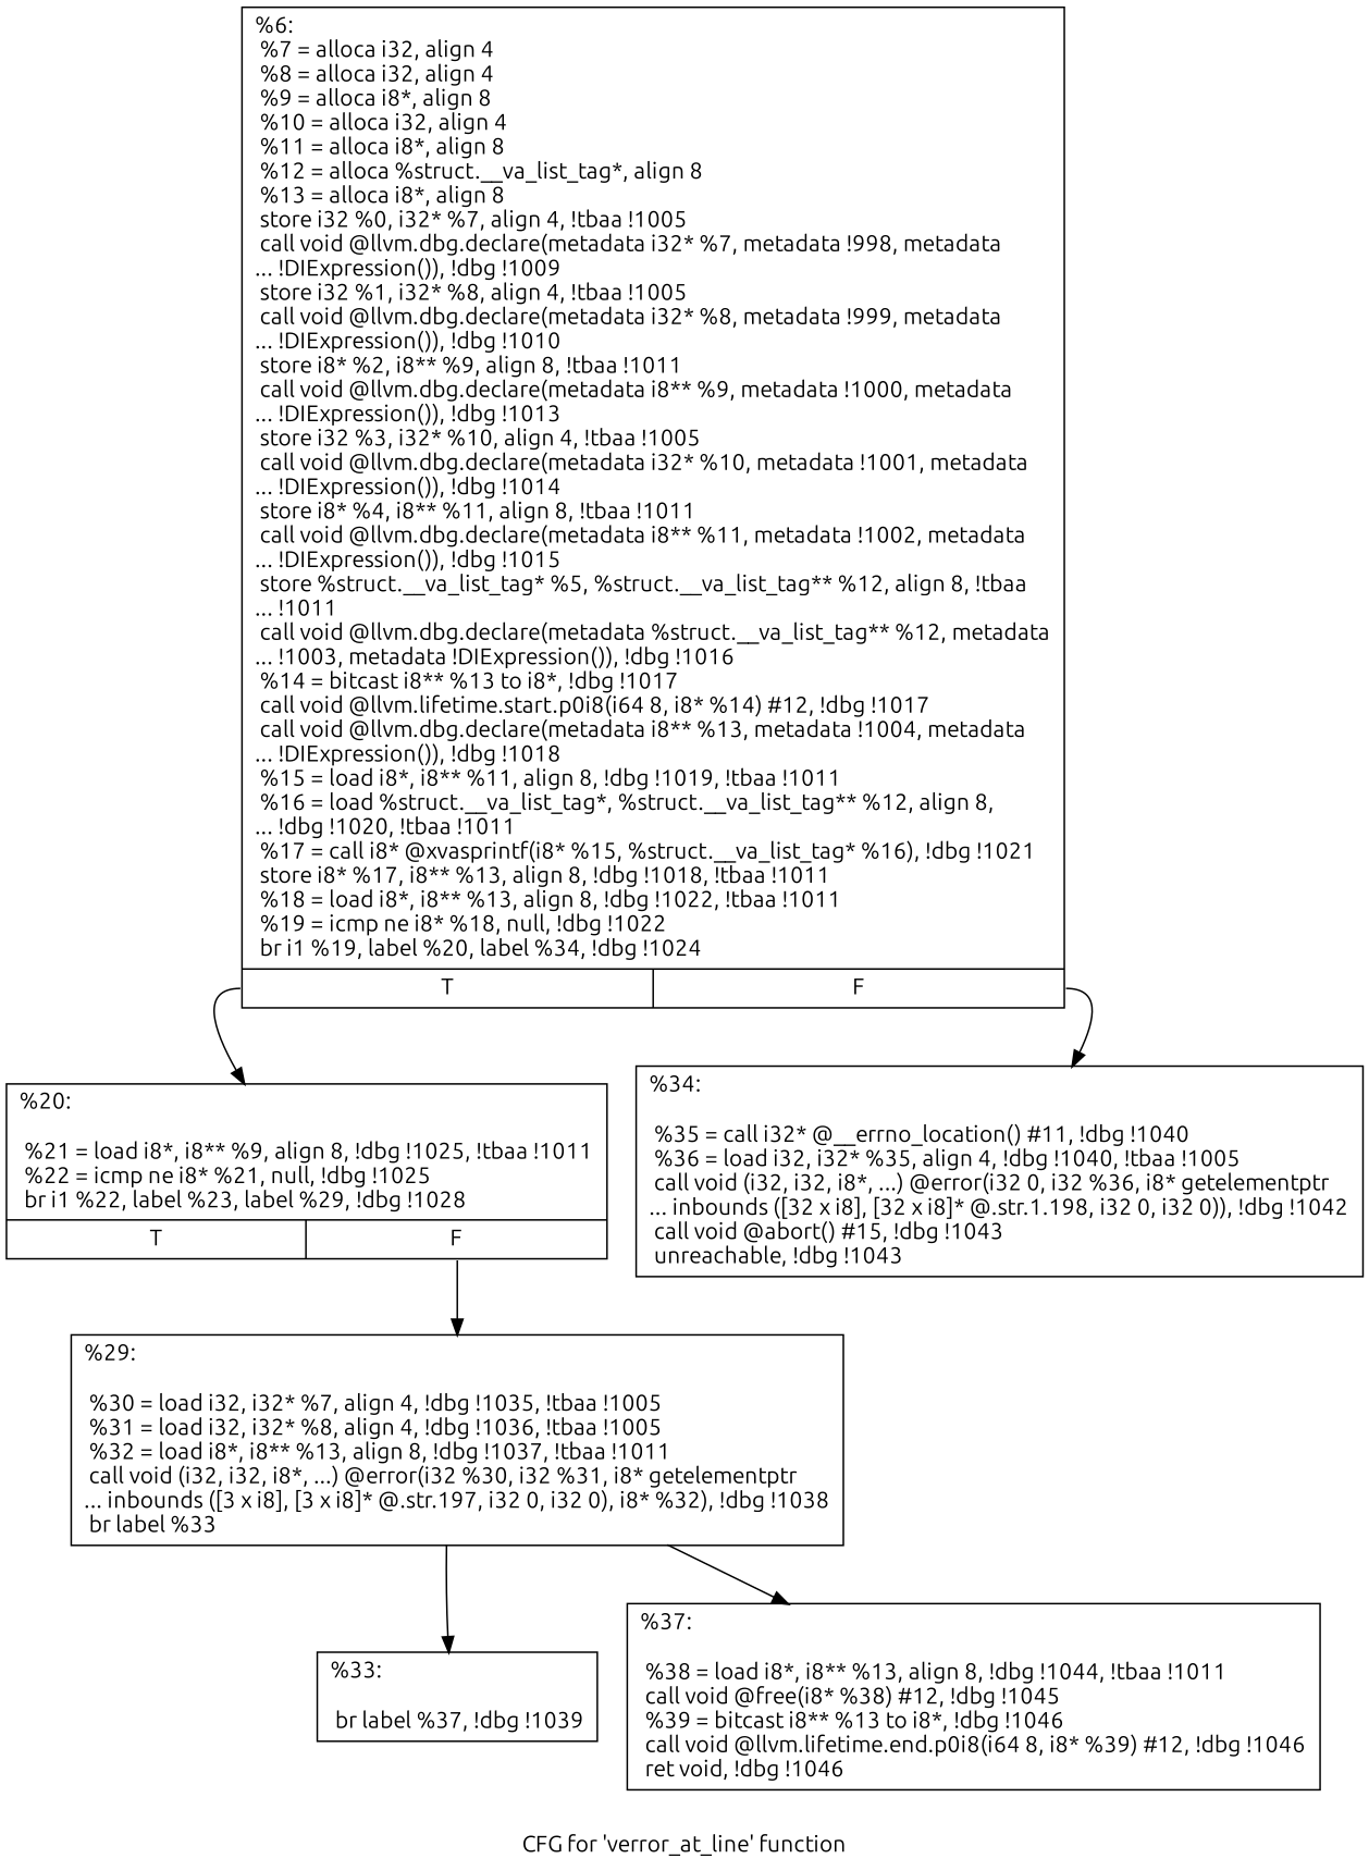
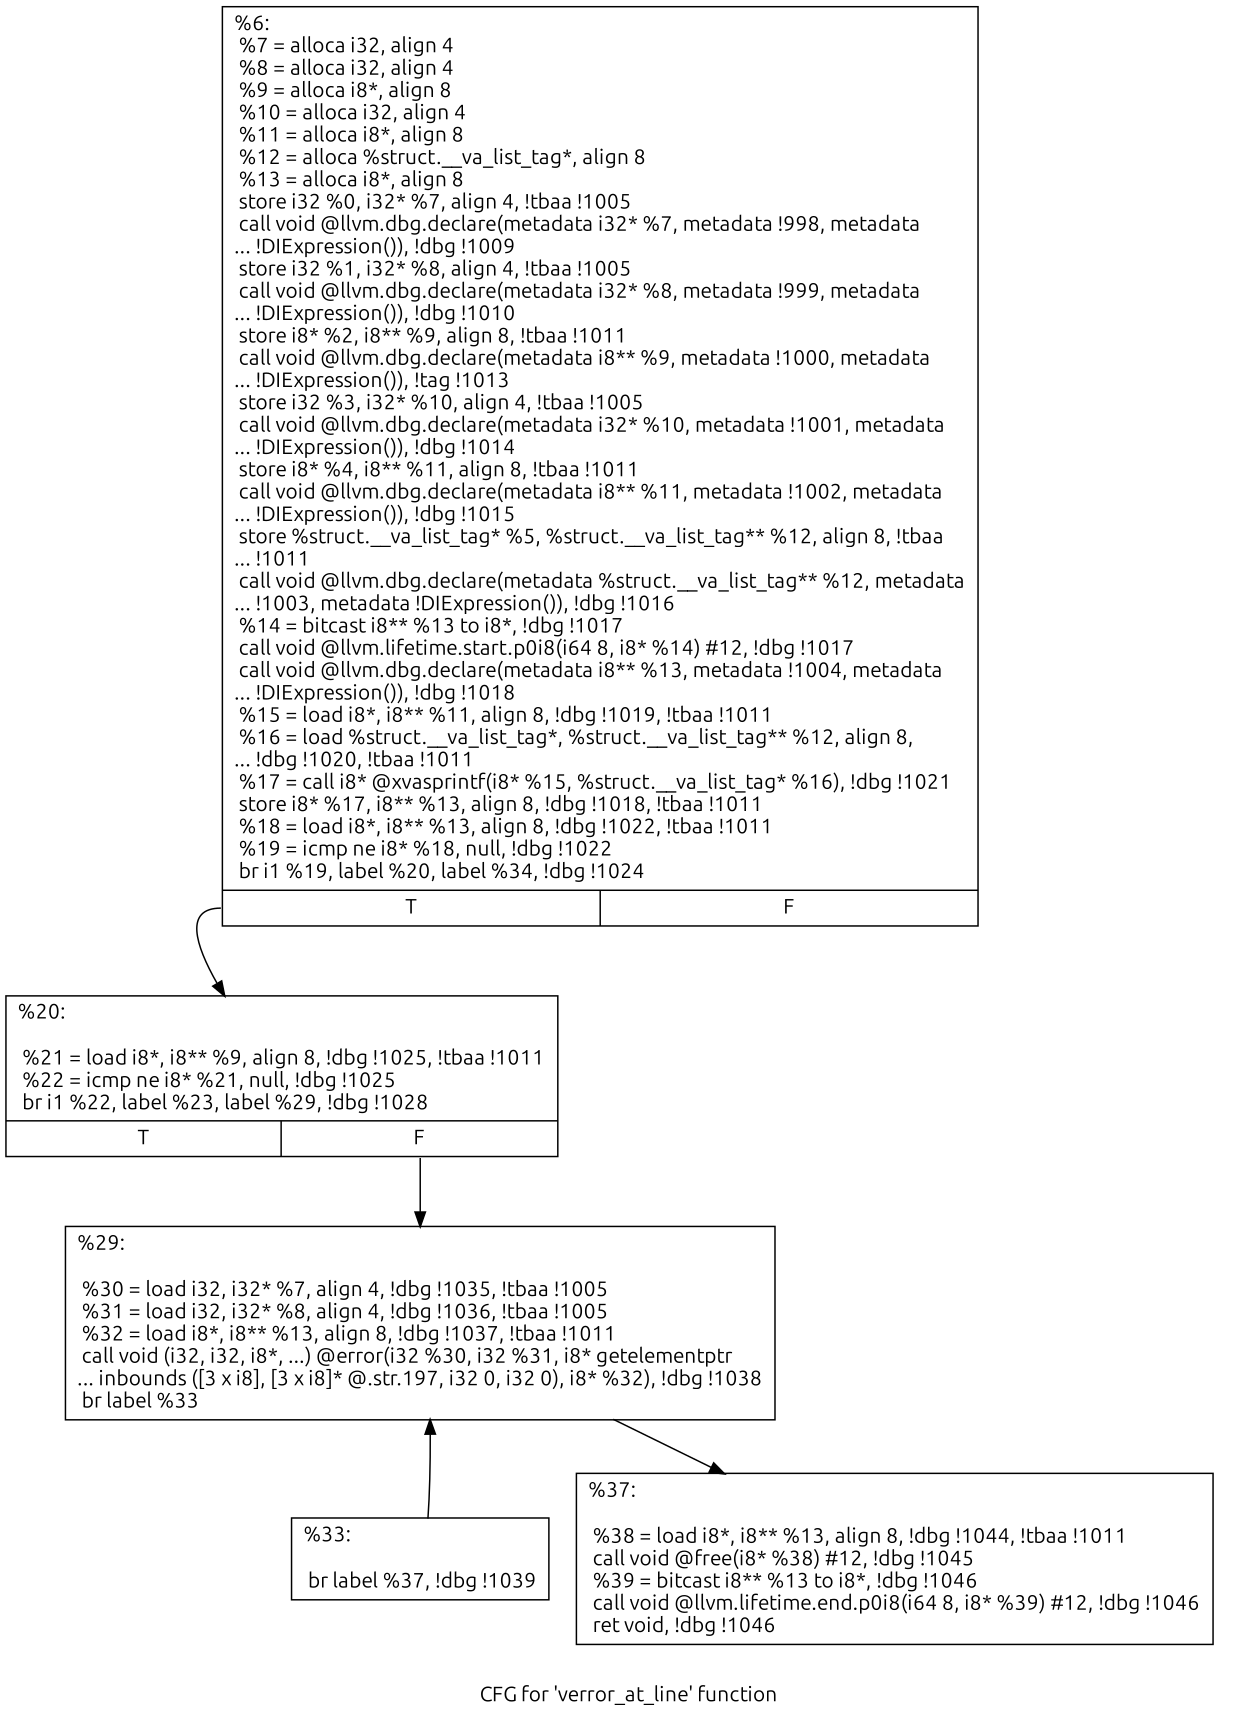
  digraph {
    fontname=Ubuntu
    label="CFG for 'verror_at_line' function"
    node [fontname=Ubuntu shape=record]
    edge [fontname=Ubuntu]
-   n1 [label="{%6:\l  %7 = alloca i32, align 4\l  %8 = alloca i32, align 4\l  %9 = alloca i8*, align 8\l  %10 = alloca i32, align 4\l  %11 = alloca i8*, align 8\l  %12 = alloca %struct.__va_list_tag*, align 8\l  %13 = alloca i8*, align 8\l  store i32 %0, i32* %7, align 4, !tbaa !1005\l  call void @llvm.dbg.declare(metadata i32* %7, metadata !998, metadata\l... !DIExpression()), !dbg !1009\l  store i32 %1, i32* %8, align 4, !tbaa !1005\l  call void @llvm.dbg.declare(metadata i32* %8, metadata !999, metadata\l... !DIExpression()), !dbg !1010\l  store i8* %2, i8** %9, align 8, !tbaa !1011\l  call void @llvm.dbg.declare(metadata i8** %9, metadata !1000, metadata\l... !DIExpression()), !dbg !1013\l  store i32 %3, i32* %10, align 4, !tbaa !1005\l  call void @llvm.dbg.declare(metadata i32* %10, metadata !1001, metadata\l... !DIExpression()), !dbg !1014\l  store i8* %4, i8** %11, align 8, !tbaa !1011\l  call void @llvm.dbg.declare(metadata i8** %11, metadata !1002, metadata\l... !DIExpression()), !dbg !1015\l  store %struct.__va_list_tag* %5, %struct.__va_list_tag** %12, align 8, !tbaa\l... !1011\l  call void @llvm.dbg.declare(metadata %struct.__va_list_tag** %12, metadata\l... !1003, metadata !DIExpression()), !dbg !1016\l  %14 = bitcast i8** %13 to i8*, !dbg !1017\l  call void @llvm.lifetime.start.p0i8(i64 8, i8* %14) #12, !dbg !1017\l  call void @llvm.dbg.declare(metadata i8** %13, metadata !1004, metadata\l... !DIExpression()), !dbg !1018\l  %15 = load i8*, i8** %11, align 8, !dbg !1019, !tbaa !1011\l  %16 = load %struct.__va_list_tag*, %struct.__va_list_tag** %12, align 8,\l... !dbg !1020, !tbaa !1011\l  %17 = call i8* @xvasprintf(i8* %15, %struct.__va_list_tag* %16), !dbg !1021\l  store i8* %17, i8** %13, align 8, !dbg !1018, !tbaa !1011\l  %18 = load i8*, i8** %13, align 8, !dbg !1022, !tbaa !1011\l  %19 = icmp ne i8* %18, null, !dbg !1022\l  br i1 %19, label %20, label %34, !dbg !1024\l|{<s0>T|<s1>F}}"]
+   n1 [label="{%6:\l  %7 = alloca i32, align 4\l  %8 = alloca i32, align 4\l  %9 = alloca i8*, align 8\l  %10 = alloca i32, align 4\l  %11 = alloca i8*, align 8\l  %12 = alloca %struct.__va_list_tag*, align 8\l  %13 = alloca i8*, align 8\l  store i32 %0, i32* %7, align 4, !tbaa !1005\l  call void @llvm.dbg.declare(metadata i32* %7, metadata !998, metadata\l... !DIExpression()), !dbg !1009\l  store i32 %1, i32* %8, align 4, !tbaa !1005\l  call void @llvm.dbg.declare(metadata i32* %8, metadata !999, metadata\l... !DIExpression()), !dbg !1010\l  store i8* %2, i8** %9, align 8, !tbaa !1011\l  call void @llvm.dbg.declare(metadata i8** %9, metadata !1000, metadata\l... !DIExpression()), !tag !1013\l  store i32 %3, i32* %10, align 4, !tbaa !1005\l  call void @llvm.dbg.declare(metadata i32* %10, metadata !1001, metadata\l... !DIExpression()), !dbg !1014\l  store i8* %4, i8** %11, align 8, !tbaa !1011\l  call void @llvm.dbg.declare(metadata i8** %11, metadata !1002, metadata\l... !DIExpression()), !dbg !1015\l  store %struct.__va_list_tag* %5, %struct.__va_list_tag** %12, align 8, !tbaa\l... !1011\l  call void @llvm.dbg.declare(metadata %struct.__va_list_tag** %12, metadata\l... !1003, metadata !DIExpression()), !dbg !1016\l  %14 = bitcast i8** %13 to i8*, !dbg !1017\l  call void @llvm.lifetime.start.p0i8(i64 8, i8* %14) #12, !dbg !1017\l  call void @llvm.dbg.declare(metadata i8** %13, metadata !1004, metadata\l... !DIExpression()), !dbg !1018\l  %15 = load i8*, i8** %11, align 8, !dbg !1019, !tbaa !1011\l  %16 = load %struct.__va_list_tag*, %struct.__va_list_tag** %12, align 8,\l... !dbg !1020, !tbaa !1011\l  %17 = call i8* @xvasprintf(i8* %15, %struct.__va_list_tag* %16), !dbg !1021\l  store i8* %17, i8** %13, align 8, !dbg !1018, !tbaa !1011\l  %18 = load i8*, i8** %13, align 8, !dbg !1022, !tbaa !1011\l  %19 = icmp ne i8* %18, null, !dbg !1022\l  br i1 %19, label %20, label %34, !dbg !1024\l|{<s0>T|<s1>F}}"]
    n2 [label="{%20:\l\l  %21 = load i8*, i8** %9, align 8, !dbg !1025, !tbaa !1011\l  %22 = icmp ne i8* %21, null, !dbg !1025\l  br i1 %22, label %23, label %29, !dbg !1028\l|{<s0>T|<s1>F}}"]
-   n3 [label="{%34:\l\l  %35 = call i32* @__errno_location() #11, !dbg !1040\l  %36 = load i32, i32* %35, align 4, !dbg !1040, !tbaa !1005\l  call void (i32, i32, i8*, ...) @error(i32 0, i32 %36, i8* getelementptr\l... inbounds ([32 x i8], [32 x i8]* @.str.1.198, i32 0, i32 0)), !dbg !1042\l  call void @abort() #15, !dbg !1043\l  unreachable, !dbg !1043\l}"]
    n4 [label="{%29:\l\l  %30 = load i32, i32* %7, align 4, !dbg !1035, !tbaa !1005\l  %31 = load i32, i32* %8, align 4, !dbg !1036, !tbaa !1005\l  %32 = load i8*, i8** %13, align 8, !dbg !1037, !tbaa !1011\l  call void (i32, i32, i8*, ...) @error(i32 %30, i32 %31, i8* getelementptr\l... inbounds ([3 x i8], [3 x i8]* @.str.197, i32 0, i32 0), i8* %32), !dbg !1038\l  br label %33\l}"]
    n5 [label="{%33:\l\l  br label %37, !dbg !1039\l}"]
    n6 [label="{%37:\l\l  %38 = load i8*, i8** %13, align 8, !dbg !1044, !tbaa !1011\l  call void @free(i8* %38) #12, !dbg !1045\l  %39 = bitcast i8** %13 to i8*, !dbg !1046\l  call void @llvm.lifetime.end.p0i8(i64 8, i8* %39) #12, !dbg !1046\l  ret void, !dbg !1046\l}"]
    n1 -> n2 [tailport=s0]
-   n1 -> n3 [tailport=s1]
    n2 -> n4 [tailport=s1]
-   n4 -> n5
+   n5 -> n4
    n4 -> n6
  }
